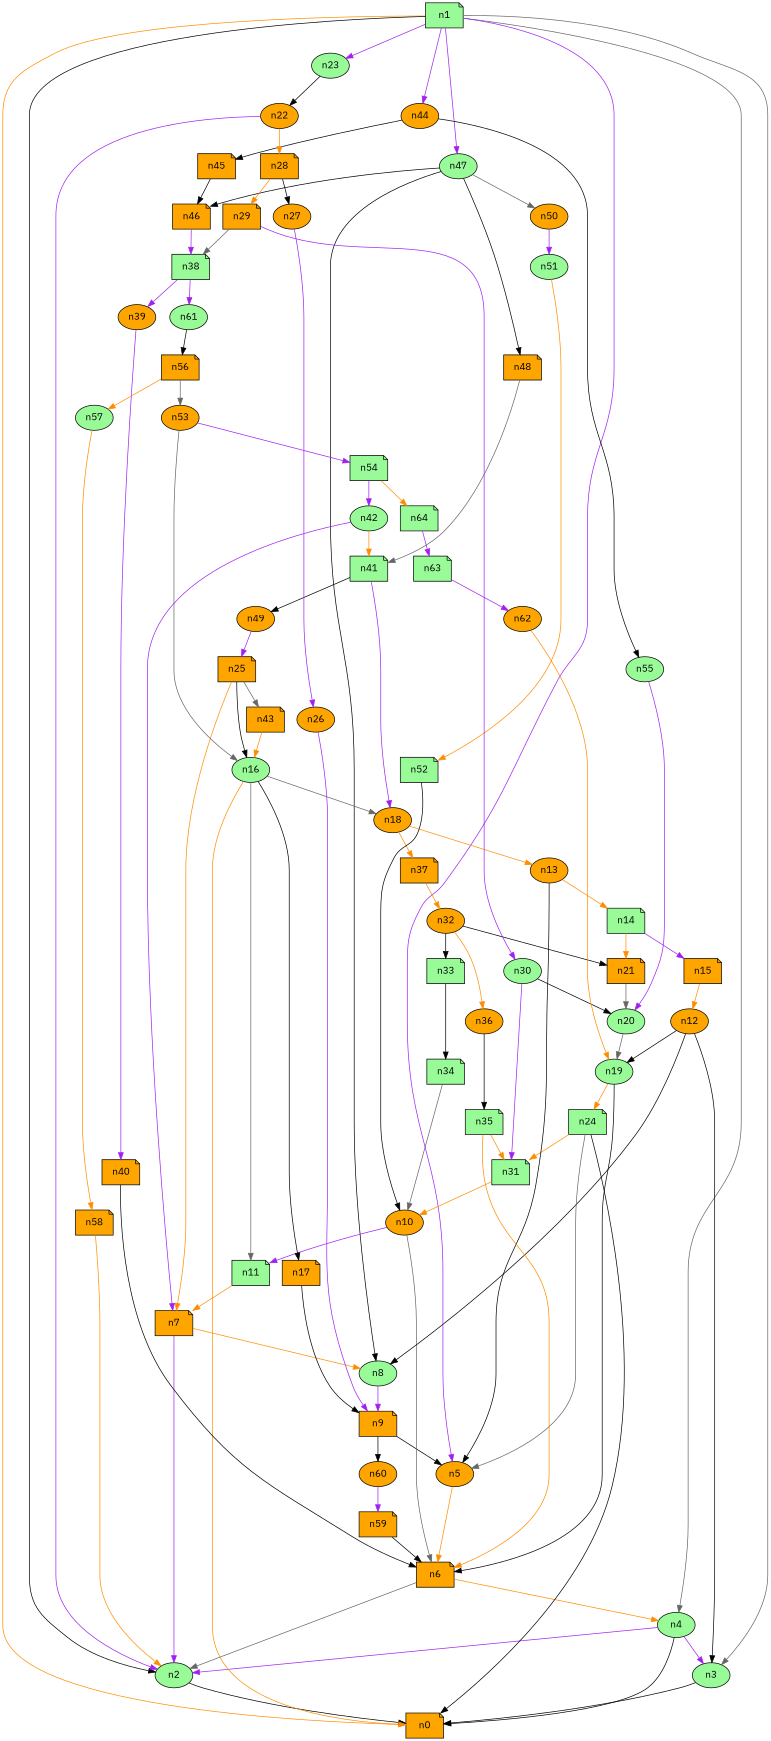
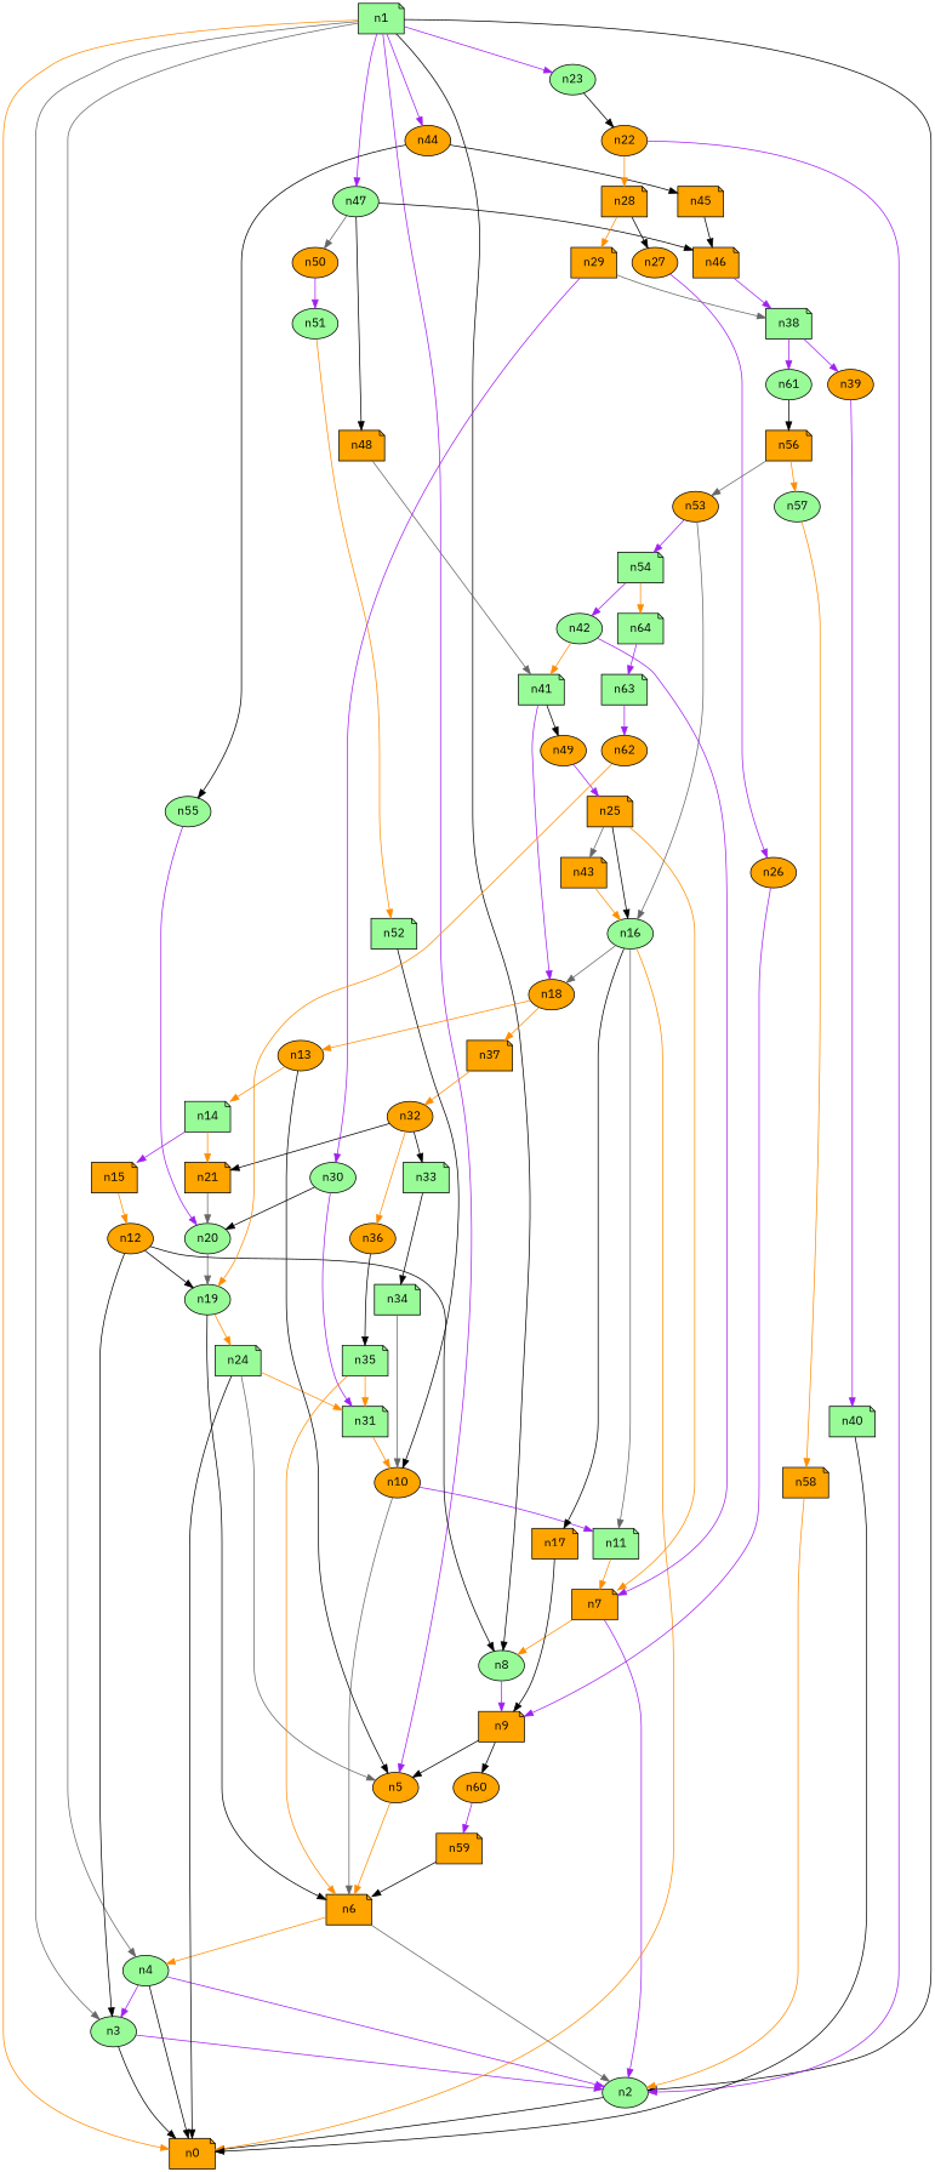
  digraph {
    fontname="IBM Plex Sans"
    node [fillcolor=orange fontname="IBM Plex Sans" shape=note style=filled]
    edge [color=black fontname="IBM Plex Sans"]
    n1 [fillcolor=palegreen]
    n0
    n2 [fillcolor=palegreen shape=ellipse]
    n3 [fillcolor=palegreen shape=ellipse]
    n4 [fillcolor=palegreen shape=ellipse]
    n5 [shape=ellipse]
    n8 [fillcolor=palegreen shape=ellipse]
    n23 [fillcolor=palegreen shape=ellipse]
    n44 [shape=ellipse]
    n47 [fillcolor=palegreen shape=ellipse]
    n6
    n9
    n22 [shape=ellipse]
    n45
    n55 [fillcolor=palegreen shape=ellipse]
    n46
    n48
    n50 [shape=ellipse]
    n60 [shape=ellipse]
    n28
    n20 [fillcolor=palegreen shape=ellipse]
    n38 [fillcolor=palegreen]
    n41 [fillcolor=palegreen]
    n51 [fillcolor=palegreen shape=ellipse]
    n7
    n59
    n10 [shape=ellipse]
    n11 [fillcolor=palegreen]
    n12 [shape=ellipse]
    n19 [fillcolor=palegreen shape=ellipse]
    n24 [fillcolor=palegreen]
    n31 [fillcolor=palegreen]
    n13 [shape=ellipse]
    n14 [fillcolor=palegreen]
    n15
    n21
    n16 [fillcolor=palegreen shape=ellipse]
    n17
    n18 [shape=ellipse]
    n37
    n32 [shape=ellipse]
    n33 [fillcolor=palegreen]
    n36 [shape=ellipse]
    n27 [shape=ellipse]
    n29
    n26 [shape=ellipse]
    n30 [fillcolor=palegreen shape=ellipse]
    n25
    n43
    n39 [shape=ellipse]
    n61 [fillcolor=palegreen shape=ellipse]
-   n40
+   n40 [fillcolor=palegreen]
    n56
    n34 [fillcolor=palegreen]
    n35 [fillcolor=palegreen]
    n53 [shape=ellipse]
    n57 [fillcolor=palegreen shape=ellipse]
    n49 [shape=ellipse]
    n42 [fillcolor=palegreen shape=ellipse]
    n52 [fillcolor=palegreen]
    n54 [fillcolor=palegreen]
    n64 [fillcolor=palegreen]
    n63 [fillcolor=palegreen]
    n62 [shape=ellipse]
    n58
    n1 -> n0 [color=darkorange]
    n1 -> n2
    n1 -> n3 [color=gray40]
    n1 -> n4 [color=gray40]
    n1 -> n5 [color=purple]
-   n47 -> n8
+   n1 -> n8
    n1 -> n23 [color=purple]
    n1 -> n44 [color=purple]
    n1 -> n47 [color=purple]
    n2 -> n0
    n3 -> n0
+   n3 -> n2 [color=purple]
    n4 -> n0
    n4 -> n2 [color=purple]
    n4 -> n3 [color=purple]
    n5 -> n6 [color=darkorange]
    n8 -> n9 [color=purple]
    n23 -> n22
    n44 -> n45
    n44 -> n55
    n47 -> n46
    n47 -> n48
    n47 -> n50 [color=gray40]
    n6 -> n2 [color=gray40]
    n6 -> n4 [color=darkorange]
    n9 -> n5
    n9 -> n60
    n22 -> n2 [color=purple]
    n22 -> n28 [color=darkorange]
    n45 -> n46
    n55 -> n20 [color=purple]
    n46 -> n38 [color=purple]
    n48 -> n41 [color=gray40]
    n50 -> n51 [color=purple]
    n60 -> n59 [color=purple]
    n28 -> n27
    n28 -> n29 [color=darkorange]
    n20 -> n19 [color=gray40]
    n38 -> n39 [color=purple]
    n38 -> n61 [color=purple]
    n41 -> n18 [color=purple]
    n41 -> n49
    n51 -> n52 [color=darkorange]
    n7 -> n2 [color=purple]
    n7 -> n8 [color=darkorange]
    n59 -> n6
    n10 -> n6 [color=gray40]
    n10 -> n11 [color=purple]
    n11 -> n7 [color=darkorange]
    n12 -> n3
    n12 -> n8
    n12 -> n19
    n19 -> n6
    n19 -> n24 [color=darkorange]
    n24 -> n0
    n24 -> n5 [color=gray40]
    n24 -> n31 [color=darkorange]
    n31 -> n10 [color=darkorange]
    n13 -> n5
    n13 -> n14 [color=darkorange]
    n14 -> n15 [color=purple]
    n14 -> n21 [color=darkorange]
    n15 -> n12 [color=darkorange]
    n21 -> n20 [color=gray40]
    n16 -> n0 [color=darkorange]
    n16 -> n11 [color=gray40]
    n16 -> n17
    n16 -> n18 [color=gray40]
    n17 -> n9
    n18 -> n13 [color=darkorange]
    n18 -> n37 [color=darkorange]
    n37 -> n32 [color=darkorange]
    n32 -> n21
    n32 -> n33
    n32 -> n36 [color=darkorange]
    n33 -> n34
    n36 -> n35
    n27 -> n26 [color=purple]
    n29 -> n38 [color=gray40]
    n29 -> n30 [color=purple]
    n26 -> n9 [color=purple]
    n30 -> n20
    n30 -> n31 [color=purple]
    n25 -> n7 [color=darkorange]
    n25 -> n16
    n25 -> n43 [color=gray40]
    n43 -> n16 [color=darkorange]
    n39 -> n40 [color=purple]
    n61 -> n56
-   n40 -> n6
+   n40 -> n0
    n56 -> n53 [color=gray40]
    n56 -> n57 [color=darkorange]
    n34 -> n10 [color=gray40]
    n35 -> n6 [color=darkorange]
    n35 -> n31 [color=darkorange]
    n53 -> n16 [color=gray40]
    n53 -> n54 [color=purple]
    n57 -> n58 [color=darkorange]
    n49 -> n25 [color=purple]
    n42 -> n41 [color=darkorange]
    n42 -> n7 [color=purple]
    n52 -> n10
    n54 -> n42 [color=purple]
    n54 -> n64 [color=darkorange]
    n64 -> n63 [color=purple]
    n63 -> n62 [color=purple]
    n62 -> n19 [color=darkorange]
    n58 -> n2 [color=darkorange]
  }
